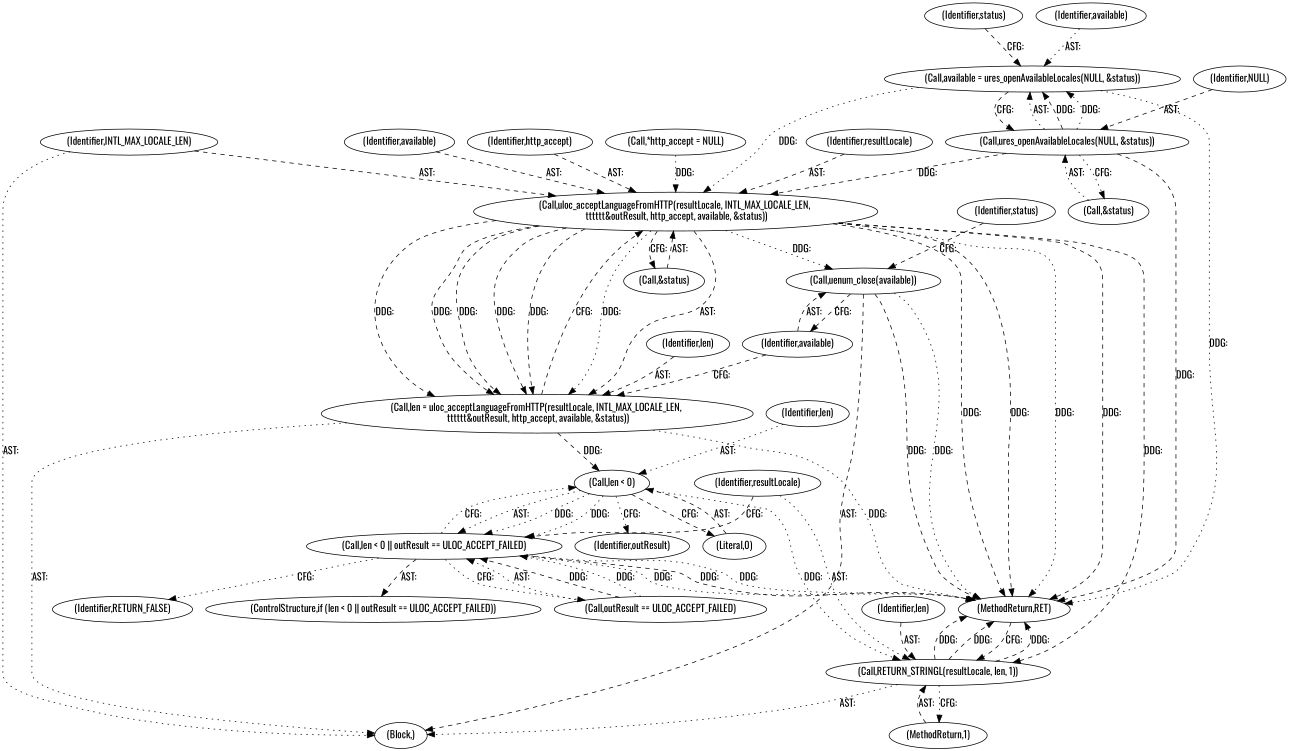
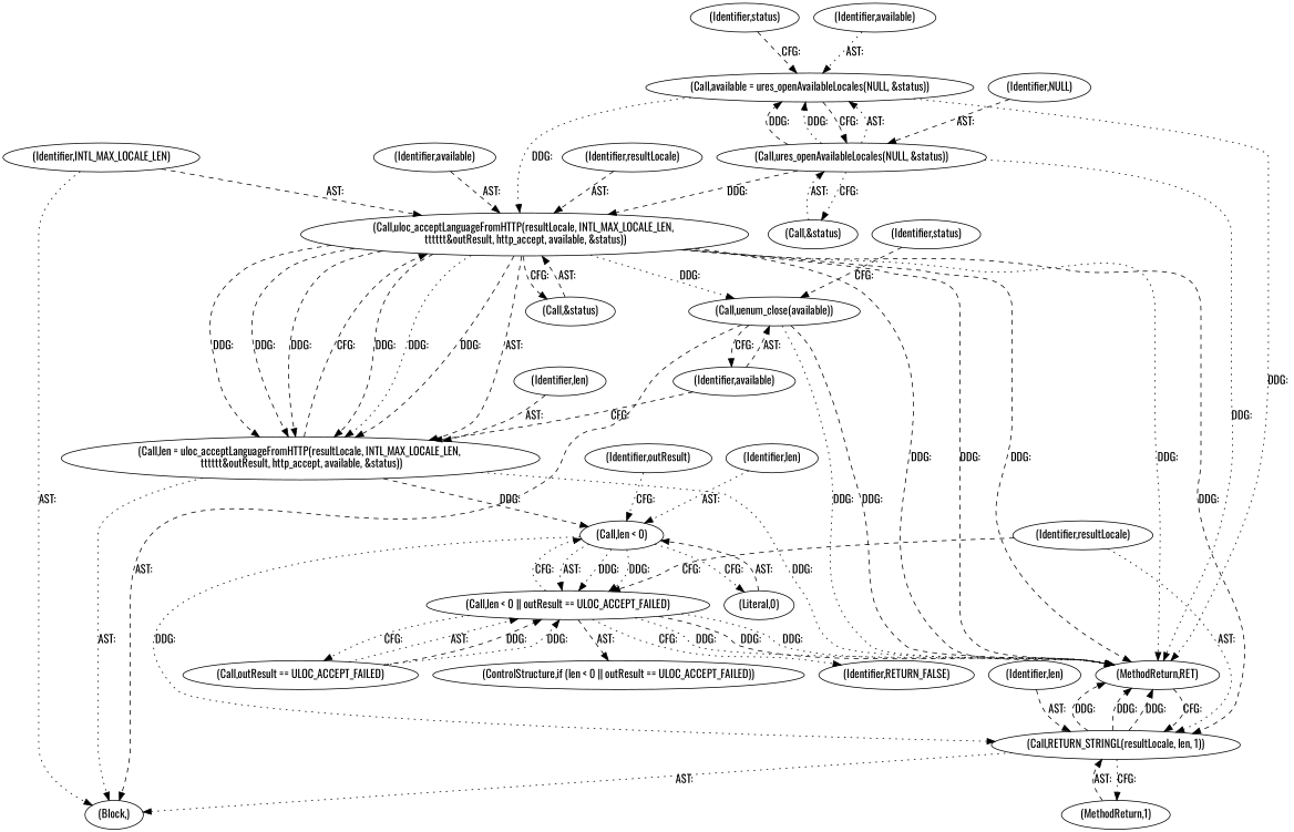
  digraph {
    fontname=Oswald
    node [fontname=Oswald]
    edge [fontname=Oswald style=dashed]
    n1 [label="(Call,available = ures_openAvailableLocales(NULL, &status))"]
    n2 [label="(Call,ures_openAvailableLocales(NULL, &status))"]
    n3 [label="(Call,uloc_acceptLanguageFromHTTP(resultLocale, INTL_MAX_LOCALE_LEN, \n \t\t\t\t\t\t&outResult, http_accept, available, &status))"]
    n4 [label="(MethodReturn,RET)"]
    n5 [label="(Call,&status)"]
    n6 [label="(Call,len = uloc_acceptLanguageFromHTTP(resultLocale, INTL_MAX_LOCALE_LEN, \n \t\t\t\t\t\t&outResult, http_accept, available, &status))"]
    n7 [label="(Call,RETURN_STRINGL(resultLocale, len, 1))"]
    n8 [label="(Call,uenum_close(available))"]
    n9 [label="(Call,&status)"]
    n10 [label="(Block,)"]
    n11 [label="(Call,len < 0)"]
    n12 [label="(MethodReturn,1)"]
    n13 [label="(Identifier,available)"]
    n14 [label="(Call,len < 0 || outResult == ULOC_ACCEPT_FAILED)"]
    n15 [label="(Literal,0)"]
    n16 [label="(Call,outResult == ULOC_ACCEPT_FAILED)"]
    n17 [label="(ControlStructure,if (len < 0 || outResult == ULOC_ACCEPT_FAILED))"]
    n18 [label="(Identifier,RETURN_FALSE)"]
    n19 [label="(Identifier,resultLocale)"]
    n20 [label="(Identifier,status)"]
    n21 [label="(Identifier,available)"]
    n22 [label="(Identifier,status)"]
    n23 [label="(Identifier,available)"]
    n24 [label="(Identifier,INTL_MAX_LOCALE_LEN)"]
    n25 [label="(Identifier,len)"]
    n26 [label="(Identifier,outResult)"]
-   n27 [label="(Identifier,http_accept)"]
    n28 [label="(Identifier,resultLocale)"]
    n29 [label="(Identifier,len)"]
    n30 [label="(Identifier,len)"]
-   n31 [label="(Call,*http_accept = NULL)"]
    n32 [label="(Identifier,NULL)"]
    n1 -> n2 [label="CFG: "]
    n1 -> n3 [label="DDG: " style=dotted]
    n1 -> n4 [label="DDG: " style=dotted]
    n2 -> n1 [label="AST: " style=dotted]
    n2 -> n1 [label="DDG: "]
    n2 -> n1 [label="DDG: " style=dotted]
    n2 -> n3 [label="DDG: "]
-   n2 -> n4 [label="DDG: "]
+   n2 -> n4 [label="DDG: " style=dotted]
    n2 -> n5 [label="CFG: " style=dotted]
    n3 -> n4 [label="DDG: "]
    n3 -> n4 [label="DDG: "]
    n3 -> n4 [label="DDG: "]
    n3 -> n4 [label="DDG: " style=dotted]
    n3 -> n6 [label="AST: "]
    n3 -> n6 [label="DDG: "]
    n3 -> n6 [label="DDG: " style=dotted]
    n3 -> n6 [label="DDG: "]
    n3 -> n6 [label="DDG: "]
    n3 -> n6 [label="DDG: "]
    n3 -> n6 [label="DDG: "]
    n3 -> n7 [label="DDG: "]
    n3 -> n8 [label="DDG: " style=dotted]
    n3 -> n9 [label="CFG: "]
    n4 -> n7 [label="CFG: "]
    n5 -> n2 [label="AST: " style=dotted]
    n6 -> n3 [label="CFG: "]
    n6 -> n4 [label="DDG: " style=dotted]
    n6 -> n10 [label="AST: " style=dotted]
    n6 -> n11 [label="DDG: "]
    n7 -> n4 [label="DDG: "]
    n7 -> n4 [label="DDG: "]
    n7 -> n4 [label="DDG: "]
    n7 -> n10 [label="AST: " style=dotted]
    n7 -> n12 [label="CFG: " style=dotted]
    n8 -> n4 [label="DDG: " style=dotted]
    n8 -> n4 [label="DDG: "]
    n8 -> n10 [label="AST: "]
    n8 -> n13 [label="CFG: "]
    n9 -> n3 [label="AST: "]
    n11 -> n7 [label="DDG: " style=dotted]
    n11 -> n14 [label="AST: " style=dotted]
    n11 -> n14 [label="DDG: " style=dotted]
    n11 -> n14 [label="DDG: " style=dotted]
-   n11 -> n15 [label="CFG: "]
+   n11 -> n15 [label="CFG: " style=dotted]
    n12 -> n7 [label="AST: "]
    n13 -> n6 [label="CFG: "]
    n13 -> n8 [label="AST: "]
    n14 -> n4 [label="DDG: "]
    n14 -> n4 [label="DDG: " style=dotted]
    n14 -> n4 [label="DDG: " style=dotted]
    n14 -> n11 [label="CFG: " style=dotted]
    n14 -> n16 [label="CFG: " style=dotted]
    n14 -> n17 [label="AST: "]
    n14 -> n18 [label="CFG: " style=dotted]
    n15 -> n11 [label="AST: "]
    n16 -> n14 [label="AST: " style=dotted]
    n16 -> n14 [label="DDG: "]
    n16 -> n14 [label="DDG: " style=dotted]
    n19 -> n3 [label="AST: "]
    n20 -> n1 [label="CFG: "]
    n21 -> n1 [label="AST: " style=dotted]
    n22 -> n8 [label="CFG: "]
    n23 -> n3 [label="AST: "]
    n24 -> n3 [label="AST: "]
    n24 -> n10 [label="AST: " style=dotted]
    n25 -> n6 [label="AST: "]
-   n11 -> n26 [label="CFG: " style=dotted]
-   n27 -> n3 [label="AST: "]
+   n26 -> n11 [label="CFG: " style=dotted]
    n28 -> n7 [label="AST: " style=dotted]
    n28 -> n14 [label="CFG: "]
    n29 -> n7 [label="AST: "]
    n30 -> n11 [label="AST: " style=dotted]
-   n31 -> n3 [label="DDG: " style=dotted]
    n32 -> n2 [label="AST: "]
  }
